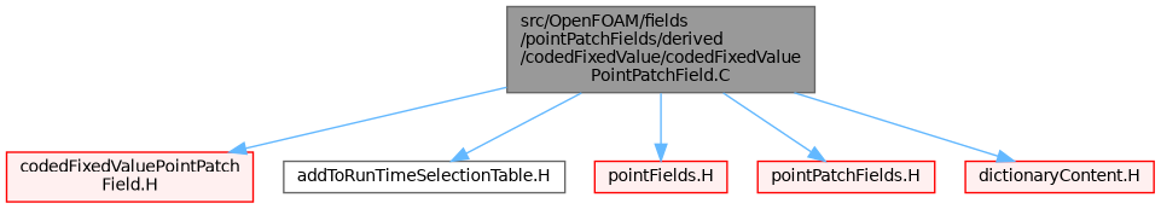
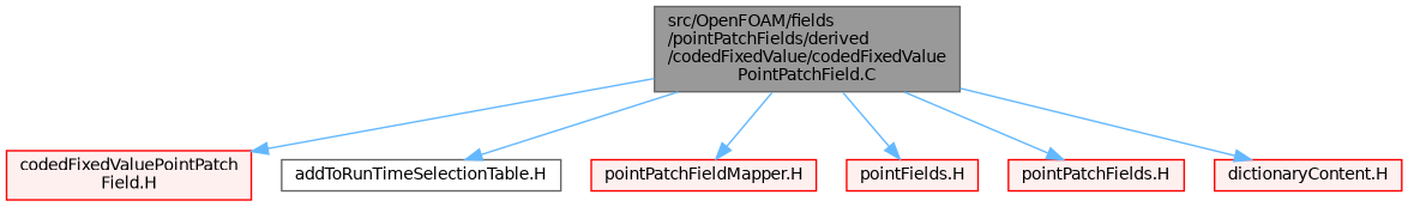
  digraph {
    node [color=red fillcolor="#FFF0F0" fontname=Helvetica fontsize=10 shape=box style=filled]
    edge [color=steelblue1 fontname=Helvetica fontsize=10 labelfontname=Helvetica labelfontsize=10 style=solid]
    n1 [color=gray40 fillcolor=grey60 fontcolor=black height=0.2 label="src/OpenFOAM/fields\l/pointPatchFields/derived\l/codedFixedValue/codedFixedValue\lPointPatchField.C" width=0.4]
    n2 [height=0.2 label="codedFixedValuePointPatch\lField.H" width=0.4]
    n3 [color=grey40 fillcolor=white height=0.2 label="addToRunTimeSelectionTable.H" width=0.4]
+   n4 [height=0.2 label="pointPatchFieldMapper.H" width=0.4]
    n5 [height=0.2 label="pointFields.H" width=0.4]
    n6 [height=0.2 label="pointPatchFields.H" width=0.4]
    n7 [height=0.2 label="dictionaryContent.H" width=0.4]
    n1 -> n2
    n1 -> n3
+   n1 -> n4
    n1 -> n5
    n1 -> n6
    n1 -> n7
  }
